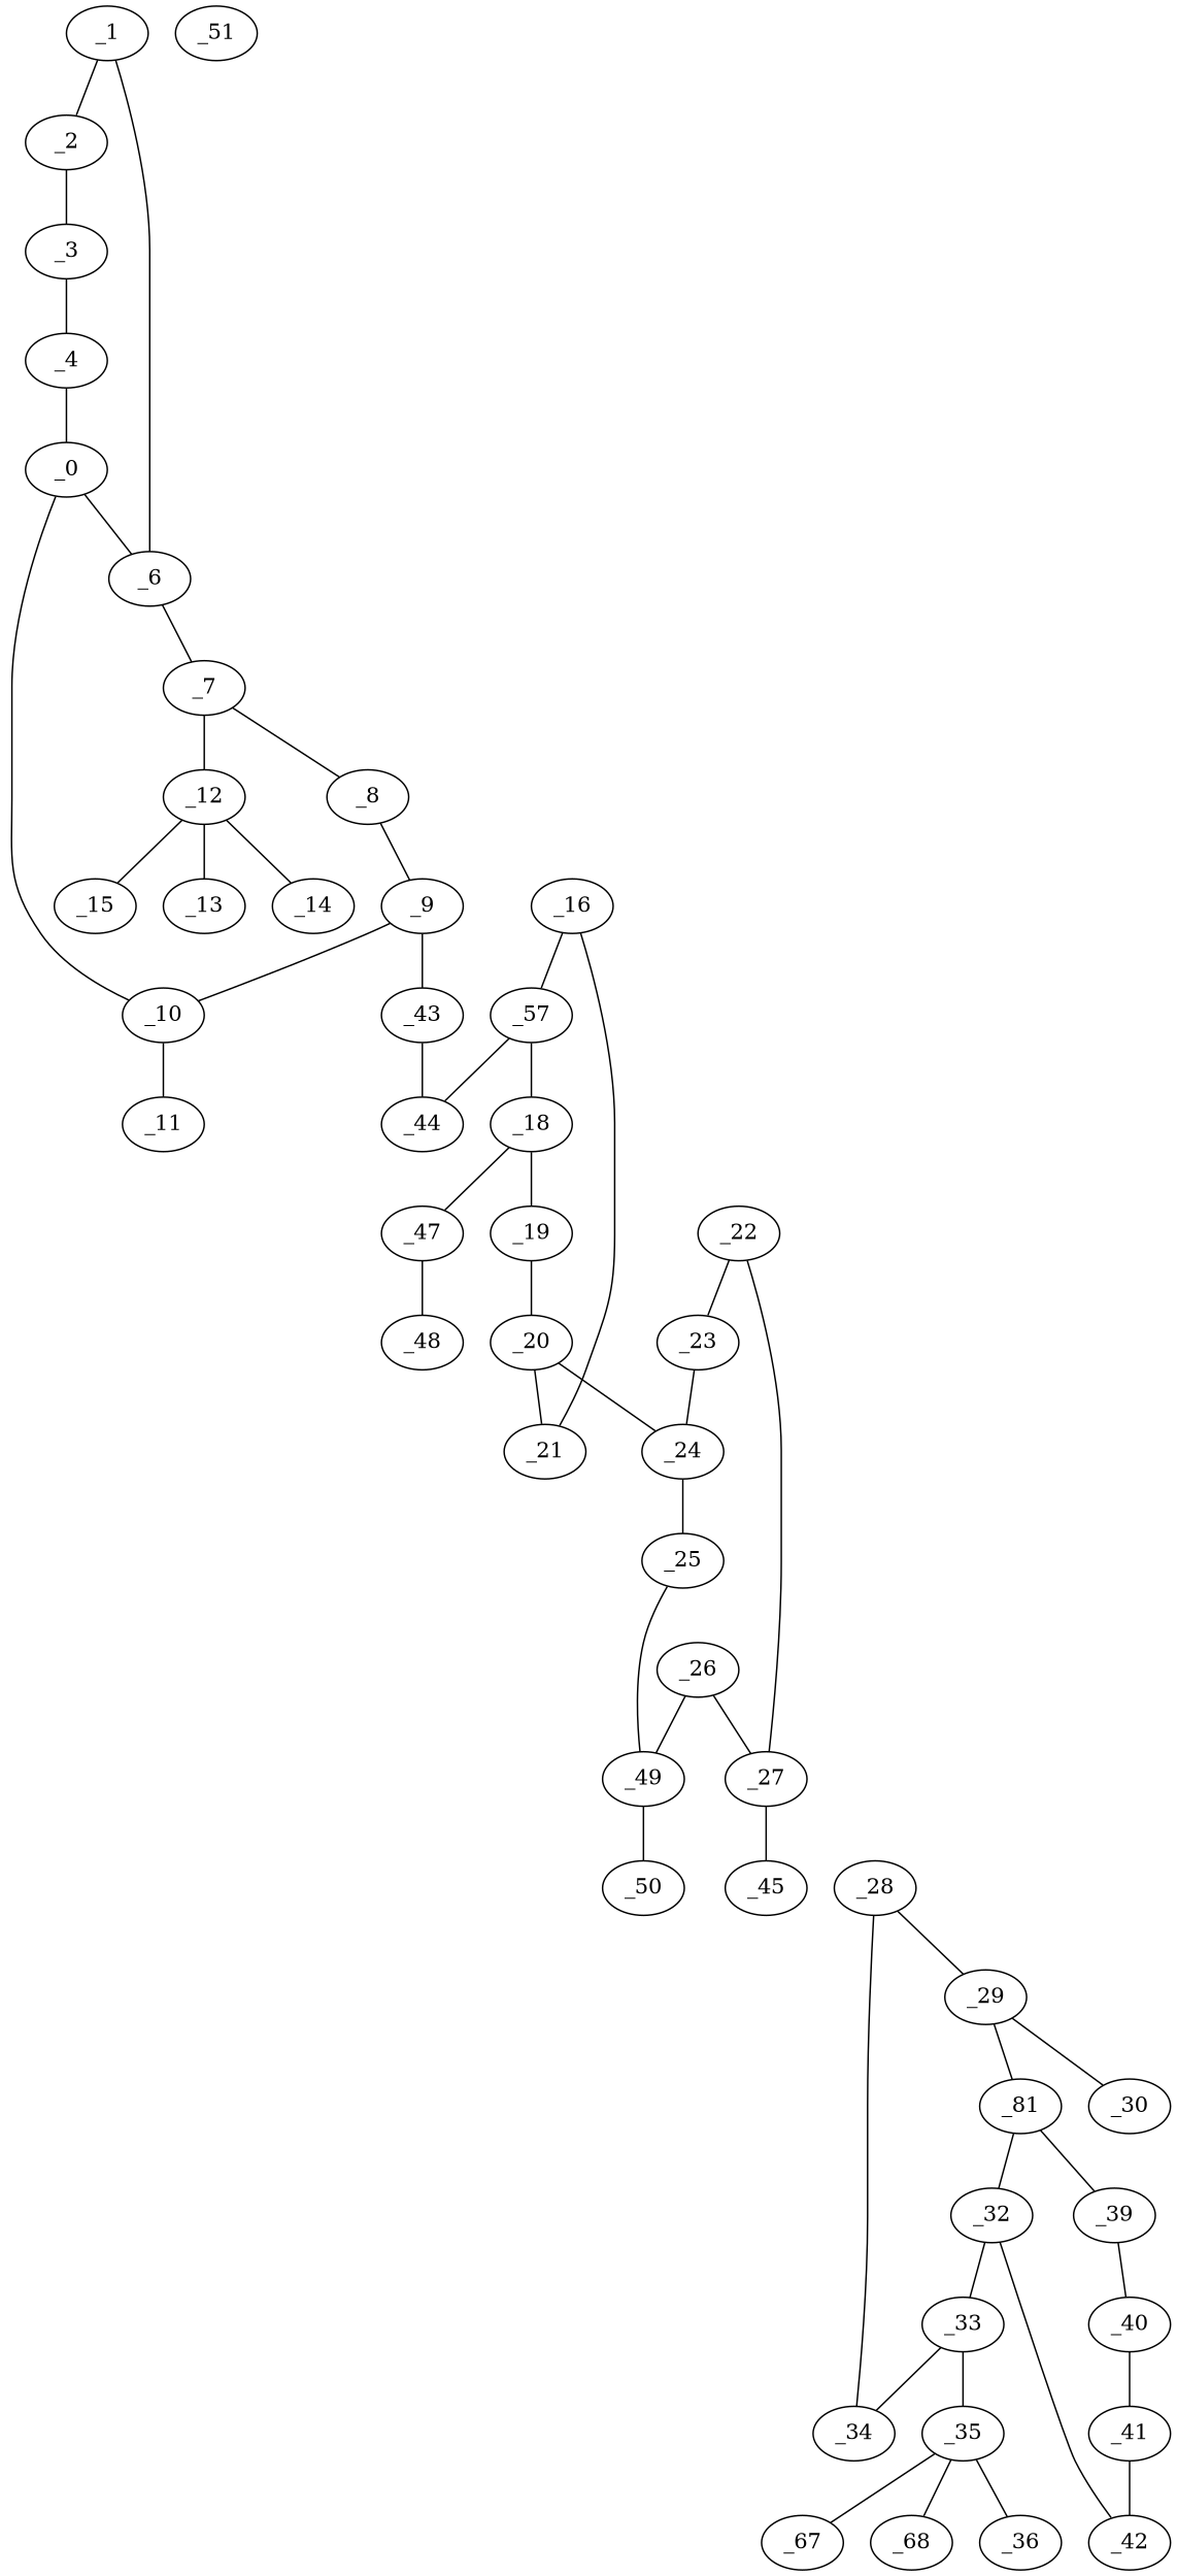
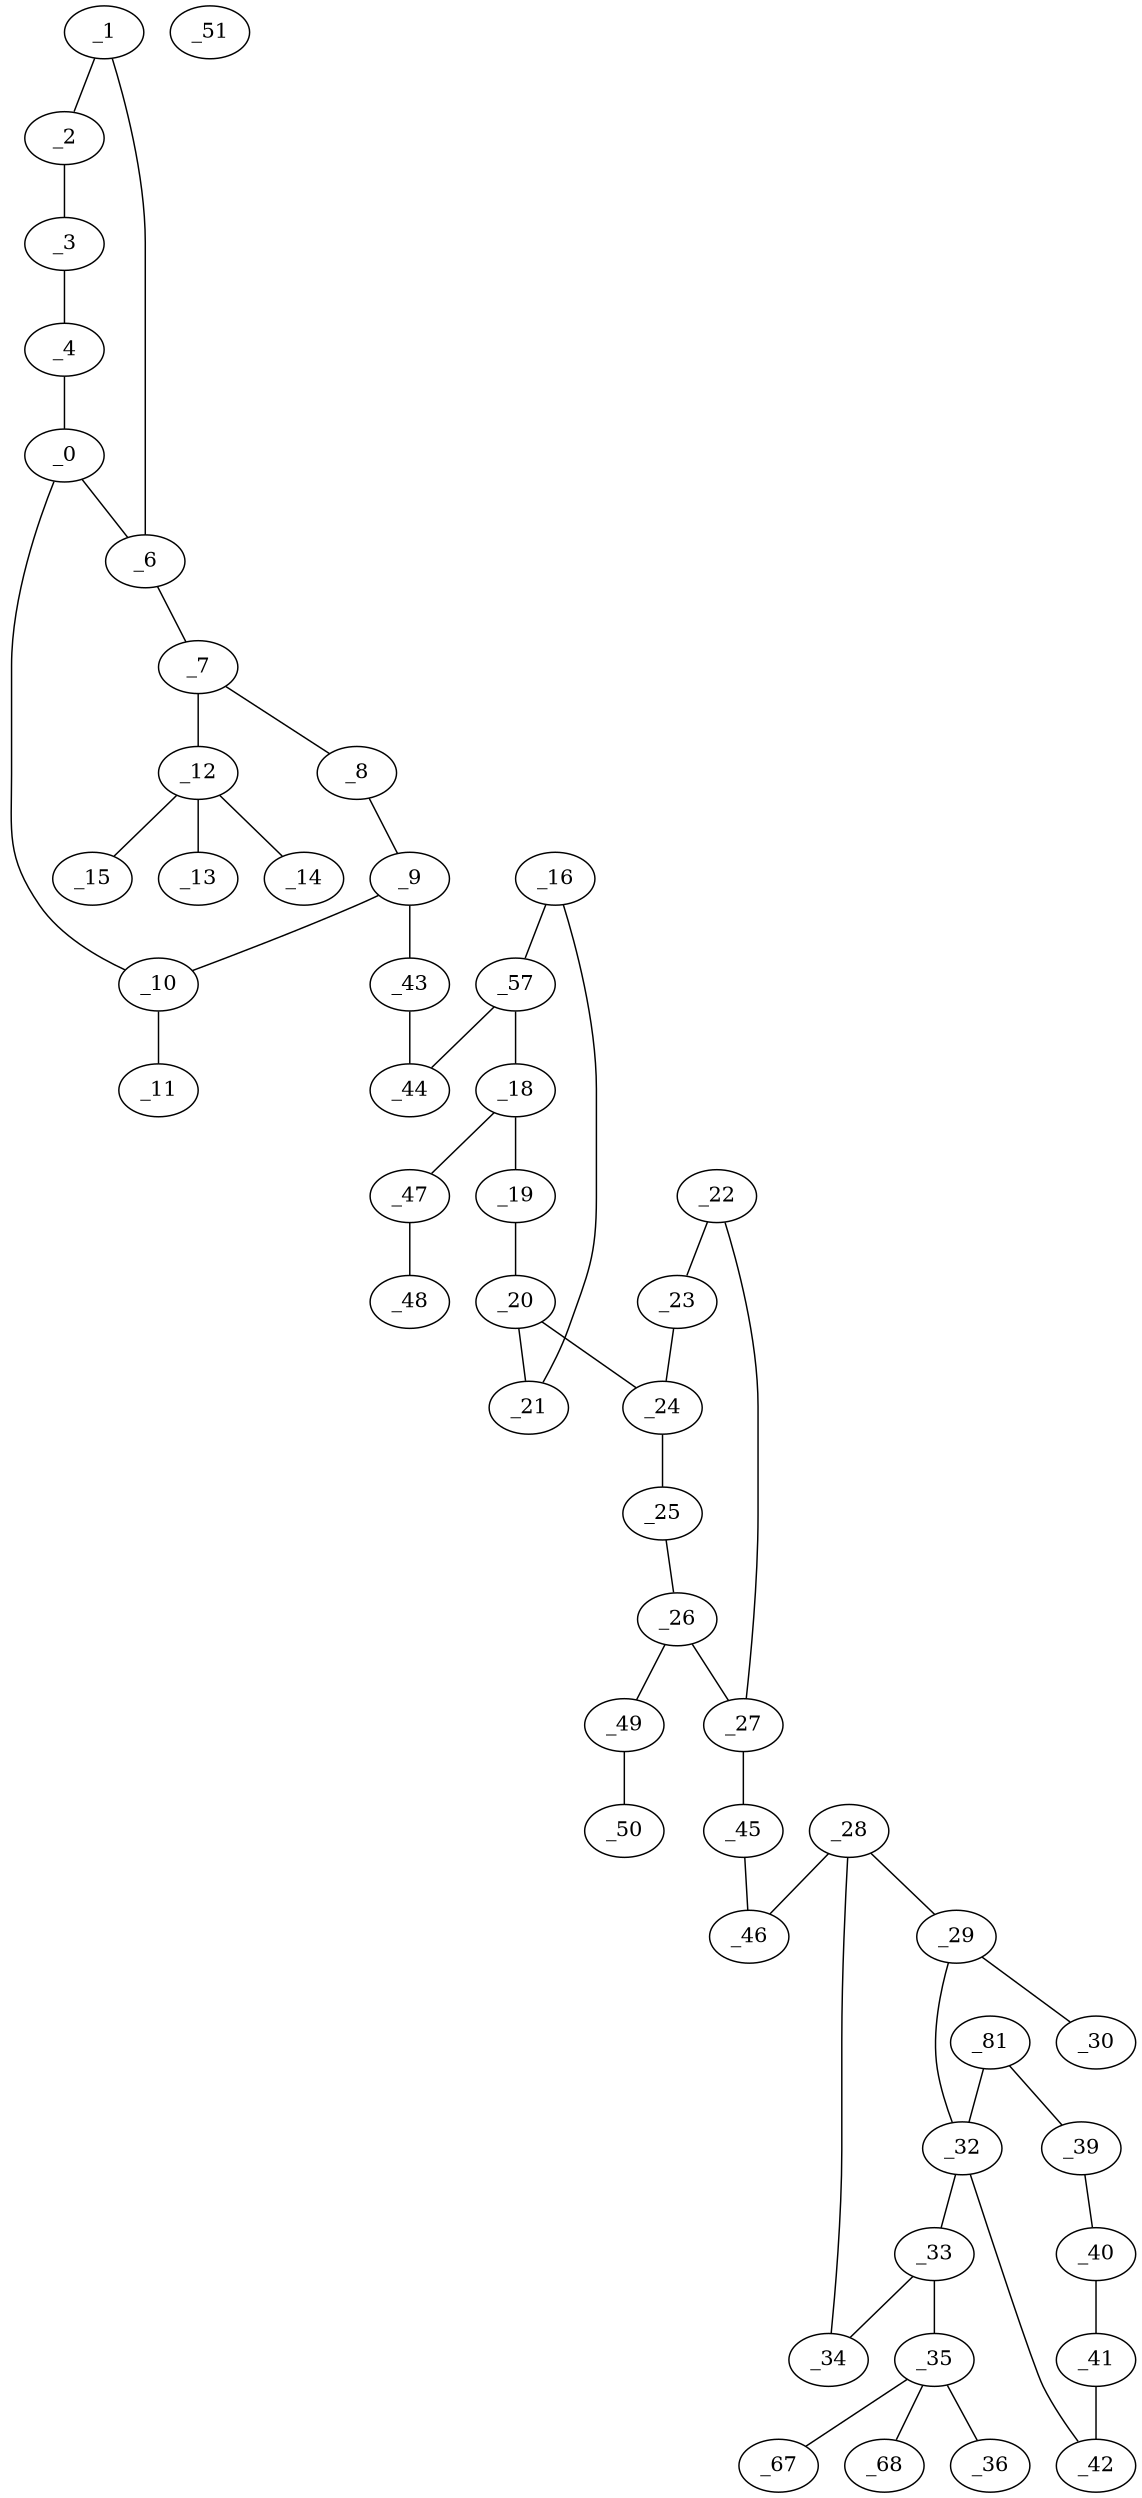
  graph {
    node [charge=0 chem=1 symbol="C  " x=15.8564 y=-1.75]
    edge [valence=1]
    _1 [x=17.5884 y=-3.25]
    _2 [x=18.4545 y=-2.75]
    _6 [x=16.7224 y=-2.75]
    _3 [x=18.4545]
    _7 [y=-3.25]
    _4 [x=17.5884 y=-1.25]
    _8 [x=14.9904 y=-2.75]
    _12 [chem=5 symbol="S  " y=-4.25]
    n9 [label=_0 x=16.7224]
    _10 [y=-1.25]
    _11 [chem=4 symbol="N  " y=-0.25]
    _9 [x=14.9904]
    _13 [chem=2 symbol="O  " y=-5.25]
    _14 [chem=2 symbol="O  " x=16.8564 y=-4.25]
    _15 [chem=2 symbol="O  " x=14.8564 y=-4.25]
    _43 [chem=4 symbol="N  " x=14.1243 y=-1.25]
    _44 [chem=4 symbol="N  " x=13.2583]
    _16 [x=12.3923 y=-0.25]
    n19 [label=_57 x=12.3923 y=-1.25]
    _21 [x=11.5263 y=0.25]
    _18 [x=11.5263]
    _19 [x=10.6602 y=-1.25]
    _47 [chem=2 symbol="O  " x=11.5263 y=-2.75]
    _20 [x=10.6602 y=-0.25]
    _48 [x=10.6602 y=-3.25]
    _24 [x=9.7942 y=0.25]
    _25 [x=9.7942 y=1.25]
    _26 [x=8.9282 y=1.75]
    _22 [x=8.0622 y=0.25]
    _23 [x=8.9282 y=-0.25]
    _27 [x=8.0622 y=1.25]
    _45 [chem=4 symbol="N  " x=7.1962 y=1.75]
+   _46 [chem=4 symbol="N  " x=6.3301 y=1.25]
    _49 [chem=2 symbol="O  " x=8.9282 y=2.75]
    _50 [x=9.7942 y=3.25]
    _28 [x=5.4641 y=1.75]
    _29 [x=4.5981 y=1.25]
    _34 [x=5.4641 y=2.75]
    _30 [chem=4 symbol="N  " x=4.5981 y=0.25]
    n40 [label=_81 x=3.7321 y=1.75]
    _32 [x=3.7321 y=2.75]
    _39 [x=2.866 y=1.25]
    _33 [x=4.5981 y=3.25]
    _42 [x=2.866 y=3.25]
    _40 [x=2 y=1.75]
    _35 [chem=5 symbol="S  " x=4.5981 y=4.25]
    _41 [x=2 y=2.75]
    _36 [chem=2 symbol="O  " x=4.5981 y=5.25]
    n49 [chem=2 label=_67 symbol="O  " x=3.5981 y=4.25]
    n50 [chem=2 label=_68 symbol="O  " x=5.5981 y=4.25]
    _51 [chem=29 symbol="Na " x=20.4545 y=0]
    _1 -- _2
    _1 -- _6 [valence=2]
    _2 -- _3 [valence=2]
    _6 -- _7
    _3 -- _4
    _7 -- _8 [valence=2]
    _7 -- _12
    _4 -- n9 [valence=2]
    _8 -- _9
    _12 -- _13 [valence=2]
    _12 -- _14 [valence=2]
    _12 -- _15
    n9 -- _6
    n9 -- _10
    _10 -- _11
    _9 -- _10 [valence=2]
    _9 -- _43
    _43 -- _44 [valence=2]
    _16 -- n19 [valence=2]
    _16 -- _21
    n19 -- _44
    n19 -- _18
    _18 -- _19 [valence=2]
    _18 -- _47
    _19 -- _20
    _47 -- _48
    _20 -- _21 [valence=2]
    _20 -- _24
    _24 -- _25 [valence=2]
-   _25 -- _49
+   _25 -- _26
    _26 -- _27 [valence=2]
    _26 -- _49
    _22 -- _23 [valence=2]
    _22 -- _27
    _23 -- _24
    _27 -- _45
+   _45 -- _46 [valence=2]
    _49 -- _50
+   _28 -- _46
    _28 -- _29
    _28 -- _34 [valence=2]
    _29 -- _30
-   _29 -- n40 [valence=2]
+   _29 -- _32 [valence=2]
    n40 -- _32
    n40 -- _39
    _32 -- _33 [valence=2]
    _32 -- _42
    _39 -- _40 [valence=2]
    _33 -- _34
    _33 -- _35
    _40 -- _41
    _35 -- _36 [valence=2]
    _35 -- n49 [valence=2]
    _35 -- n50
    _41 -- _42 [valence=2]
  }
